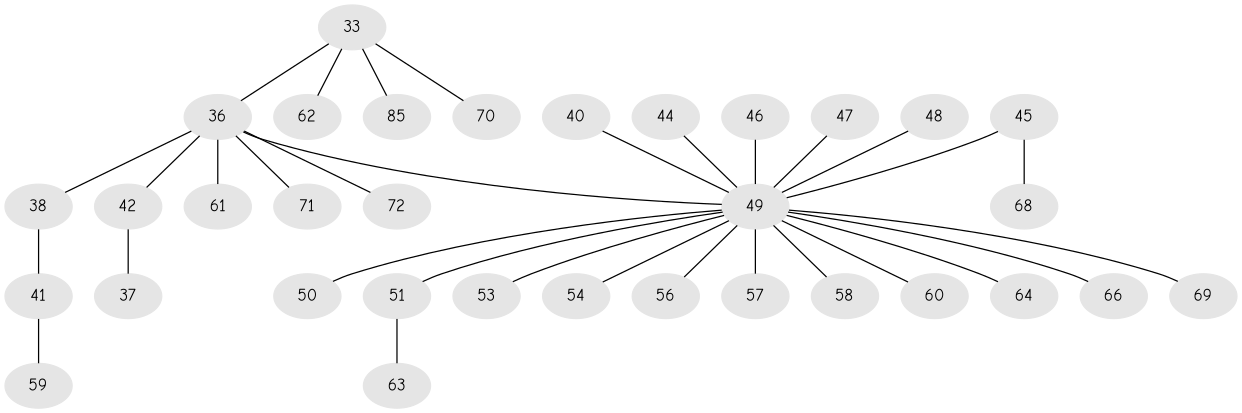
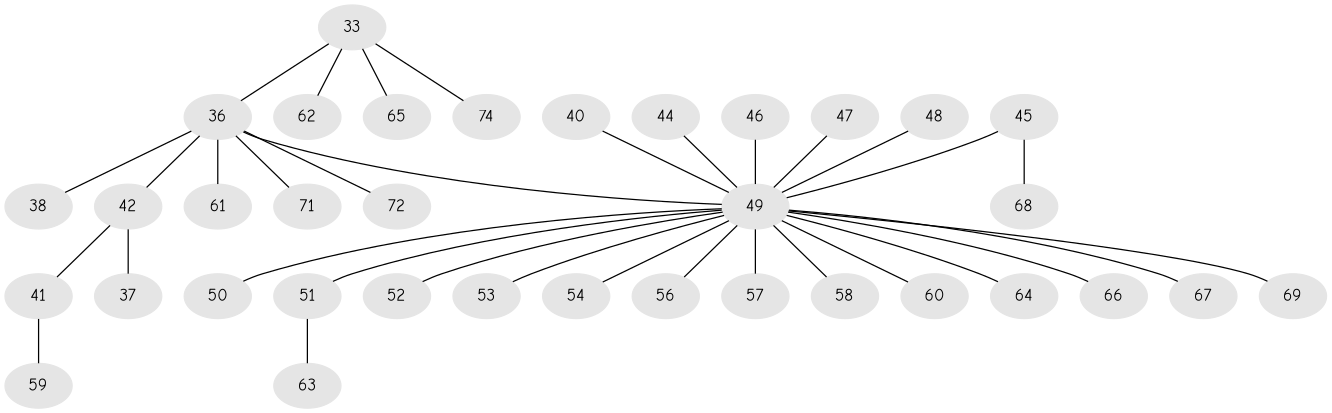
  graph {
    fontname="Comic Neue"
    node [color=gray90 fontname="Comic Neue" style=filled]
    edge [fontname="Comic Neue"]
    33 [super="+13"]
    36 [super="+6+4+10+14+23"]
    62
-   65 [super="+27" label=85]
-   70
+   65 [super="+27"]
+   70 [label=74]
    38
    42 [super="+24"]
    49 [super="+32+34+12+16+17+18+19+20+21+22+25+28+43+29+30+31"]
    61
    71
    72
    41
    37
    50
    51
+   52
    53
    54
    56
    57
    58
    60
    64
    66
+   67
    69
    59
    40
    44
    45
    68
    46
    47
    48 [super="+26"]
    63
    33 -- 36
    33 -- 62
    33 -- 65
    33 -- 70
    36 -- 38
    36 -- 42
    36 -- 49
    36 -- 61
    36 -- 71
    36 -- 72
-   38 -- 41
+   42 -- 41
    42 -- 37
    49 -- 50
    49 -- 51
+   49 -- 52
    49 -- 53
    49 -- 54
    49 -- 56
    49 -- 57
    49 -- 58
    49 -- 60
    49 -- 64
    49 -- 66
+   49 -- 67
    49 -- 69
    41 -- 59
    51 -- 63
    40 -- 49
    44 -- 49
    45 -- 49
    45 -- 68
    46 -- 49
    47 -- 49
    48 -- 49
  }
